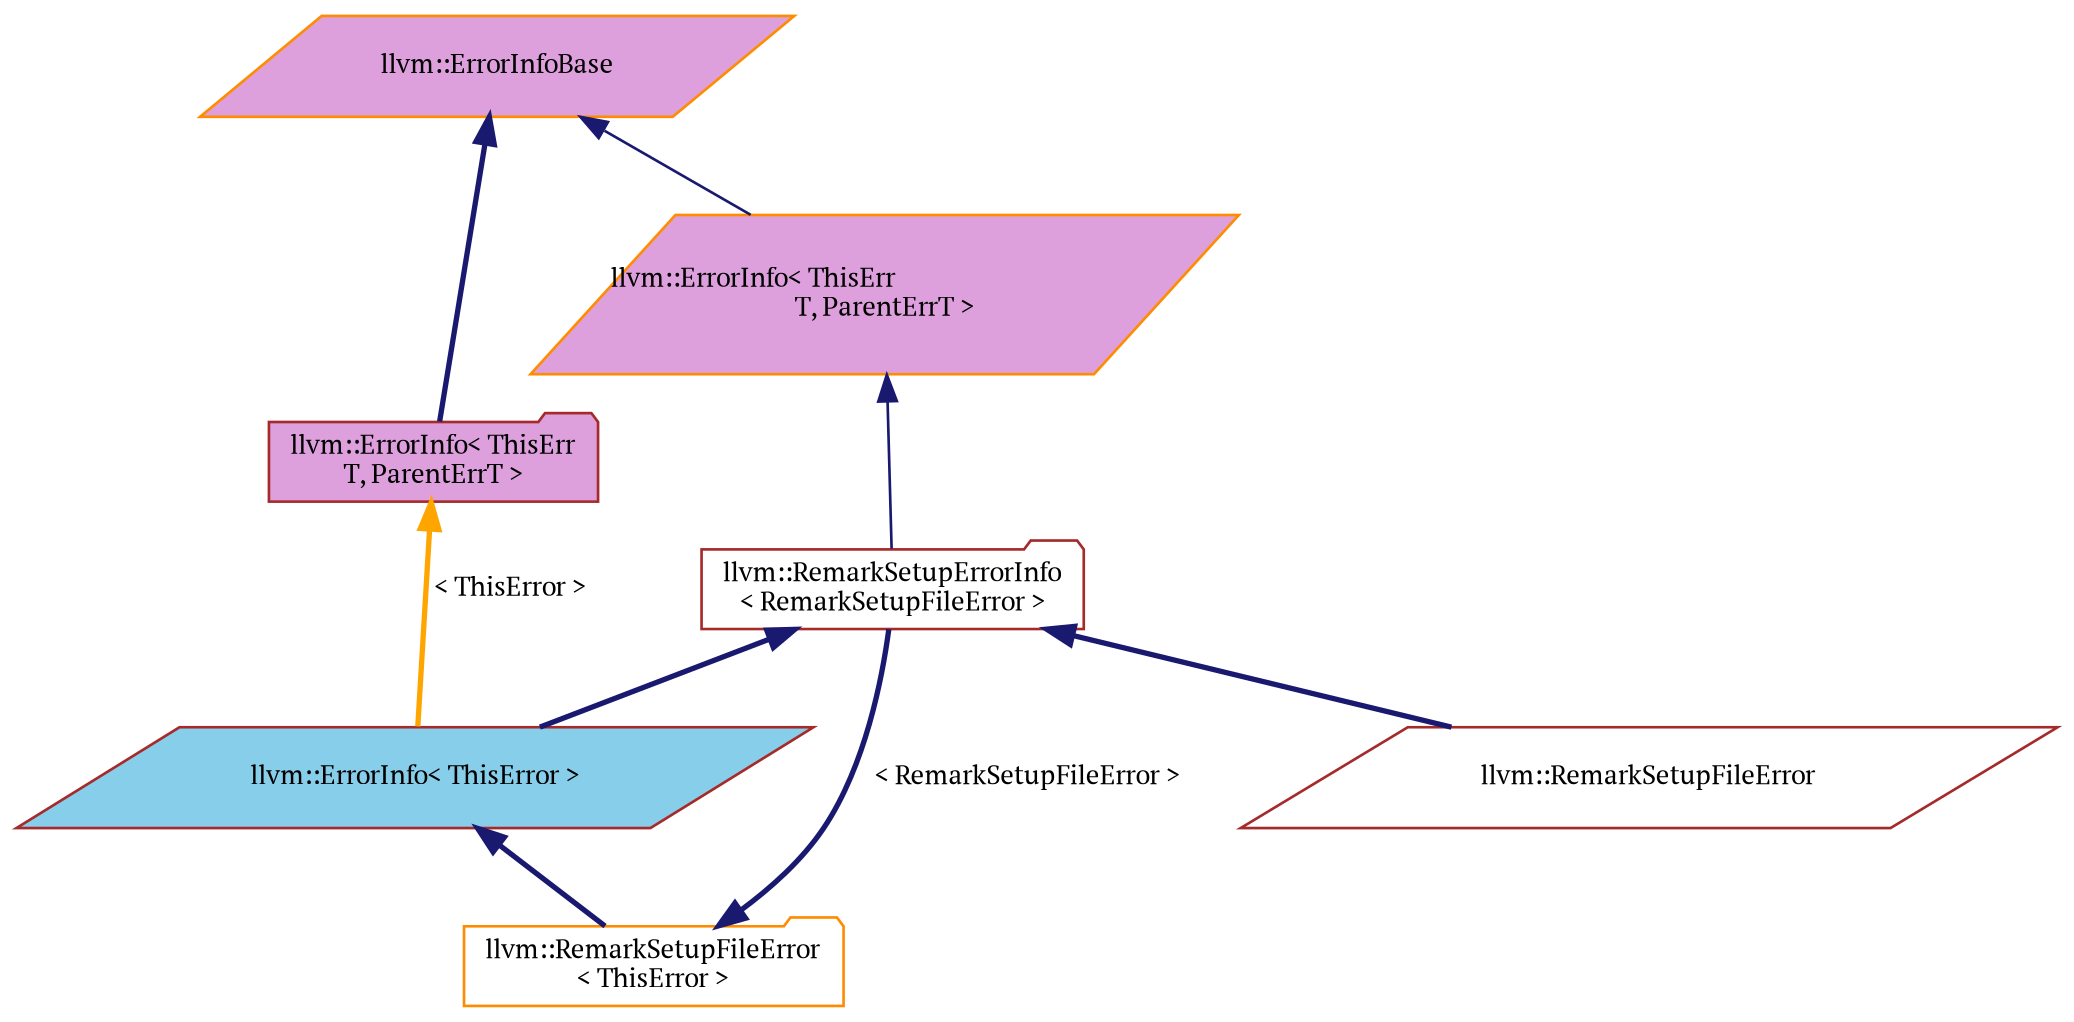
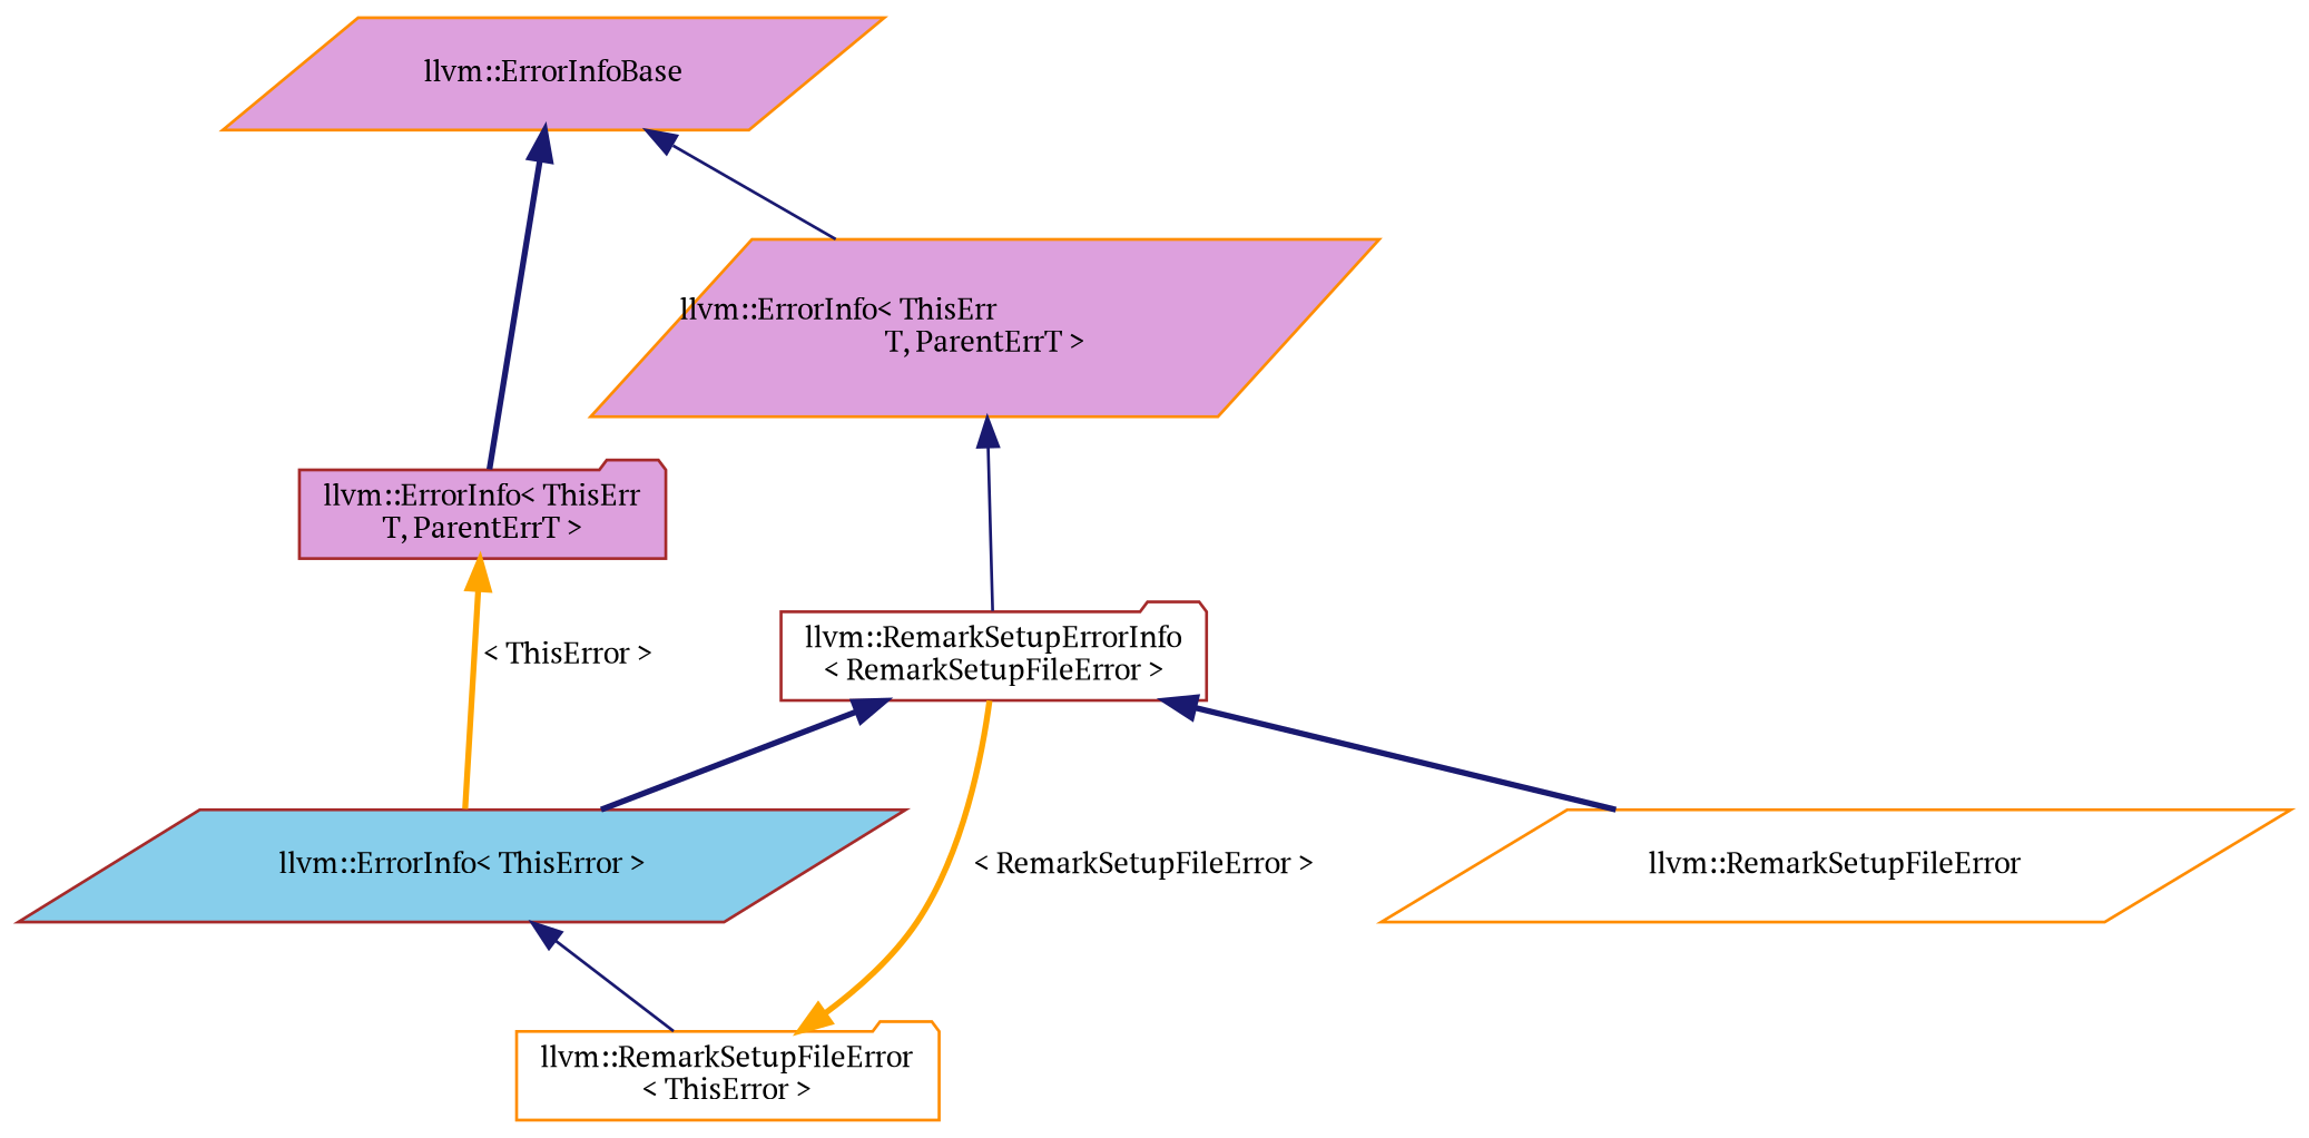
  digraph {
    fontname="PT Serif"
    node [color=brown fillcolor=white fontname="PT Serif" fontsize=10 shape=parallelogram style=filled]
    edge [color=midnightblue dir=back fontname="PT Serif" fontsize=10 labelfontname=Helvetica labelfontsize=10 style=bold]
-   n1 [fontcolor=black height=0.2 label="llvm::RemarkSetupFileError" width=0.4]
+   n1 [color=darkorange fontcolor=black height=0.2 label="llvm::RemarkSetupFileError" width=0.4]
    n2 [height=0.2 label="llvm::RemarkSetupErrorInfo\l\< RemarkSetupFileError \>" shape=folder width=0.4]
    n3 [fillcolor=skyblue height=0.2 label="llvm::ErrorInfo\< ThisError \>" width=0.4]
    n4 [color=darkorange fillcolor=plum height=0.2 label="llvm::ErrorInfo\< ThisErr\lT, ParentErrT \>" width=0.4]
    n5 [color=darkorange fillcolor=plum height=0.2 label="llvm::ErrorInfoBase" width=0.4]
    n6 [fillcolor=plum height=0.2 label="llvm::ErrorInfo\< ThisErr\lT, ParentErrT \>" shape=folder width=0.4]
    n7 [color=darkorange height=0.2 label="llvm::RemarkSetupFileError\l\< ThisError \>" shape=folder width=0.4]
    n2 -> n1
    n2 -> n3
-   n3 -> n7
+   n3 -> n7 [style=solid]
    n4 -> n2 [style=solid]
    n5 -> n4 [style=solid]
    n5 -> n6
    n6 -> n3 [color=orange label=" \< ThisError \>"]
-   n7 -> n2 [label=" \< RemarkSetupFileError \>"]
+   n7 -> n2 [color=orange label=" \< RemarkSetupFileError \>"]
  }
